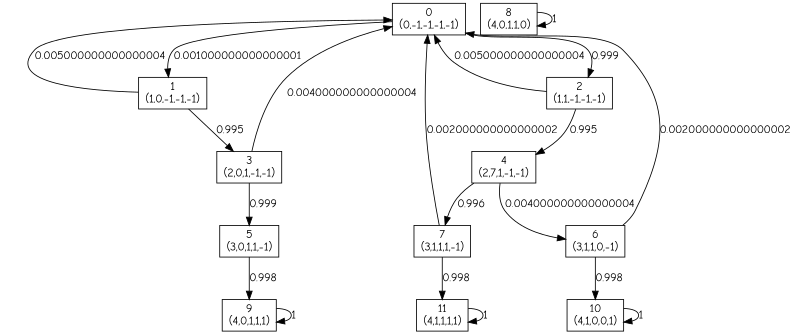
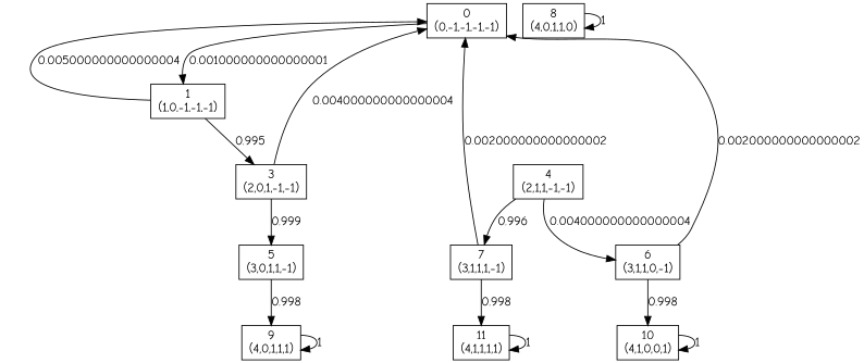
  digraph {
    fontname="Comic Neue"
    node [fontname="Comic Neue" shape=box]
    edge [fontname="Comic Neue"]
    n1 [label="0\n(0,-1,-1,-1,-1)"]
    n2 [label="1\n(1,0,-1,-1,-1)"]
-   n3 [label="2\n(1,1,-1,-1,-1)"]
    n4 [label="3\n(2,0,1,-1,-1)"]
-   n5 [label="4\n(2,7,1,-1,-1)"]
+   n5 [label="4\n(2,1,1,-1,-1)"]
    n6 [label="5\n(3,0,1,1,-1)"]
    n7 [label="6\n(3,1,1,0,-1)"]
    n8 [label="7\n(3,1,1,1,-1)"]
    n9 [label="9\n(4,0,1,1,1)"]
    n10 [label="10\n(4,1,0,0,1)"]
    n11 [label="11\n(4,1,1,1,1)"]
    n12 [label="8\n(4,0,1,1,0)"]
    n1 -> n2 [label=0.001000000000000001]
-   n1 -> n3 [label=0.999]
    n2 -> n1 [label=0.005000000000000004]
    n2 -> n4 [label=0.995]
-   n3 -> n1 [label=0.005000000000000004]
-   n3 -> n5 [label=0.995]
    n4 -> n1 [label=0.004000000000000004]
    n4 -> n6 [label=0.999]
    n5 -> n7 [label=0.004000000000000004]
    n5 -> n8 [label=0.996]
    n6 -> n9 [label=0.998]
    n7 -> n1 [label=0.002000000000000002]
    n7 -> n10 [label=0.998]
    n8 -> n1 [label=0.002000000000000002]
    n8 -> n11 [label=0.998]
    n9 -> n9 [label=1]
    n10 -> n10 [label=1]
    n11 -> n11 [label=1]
    n12 -> n12 [label=1]
  }
